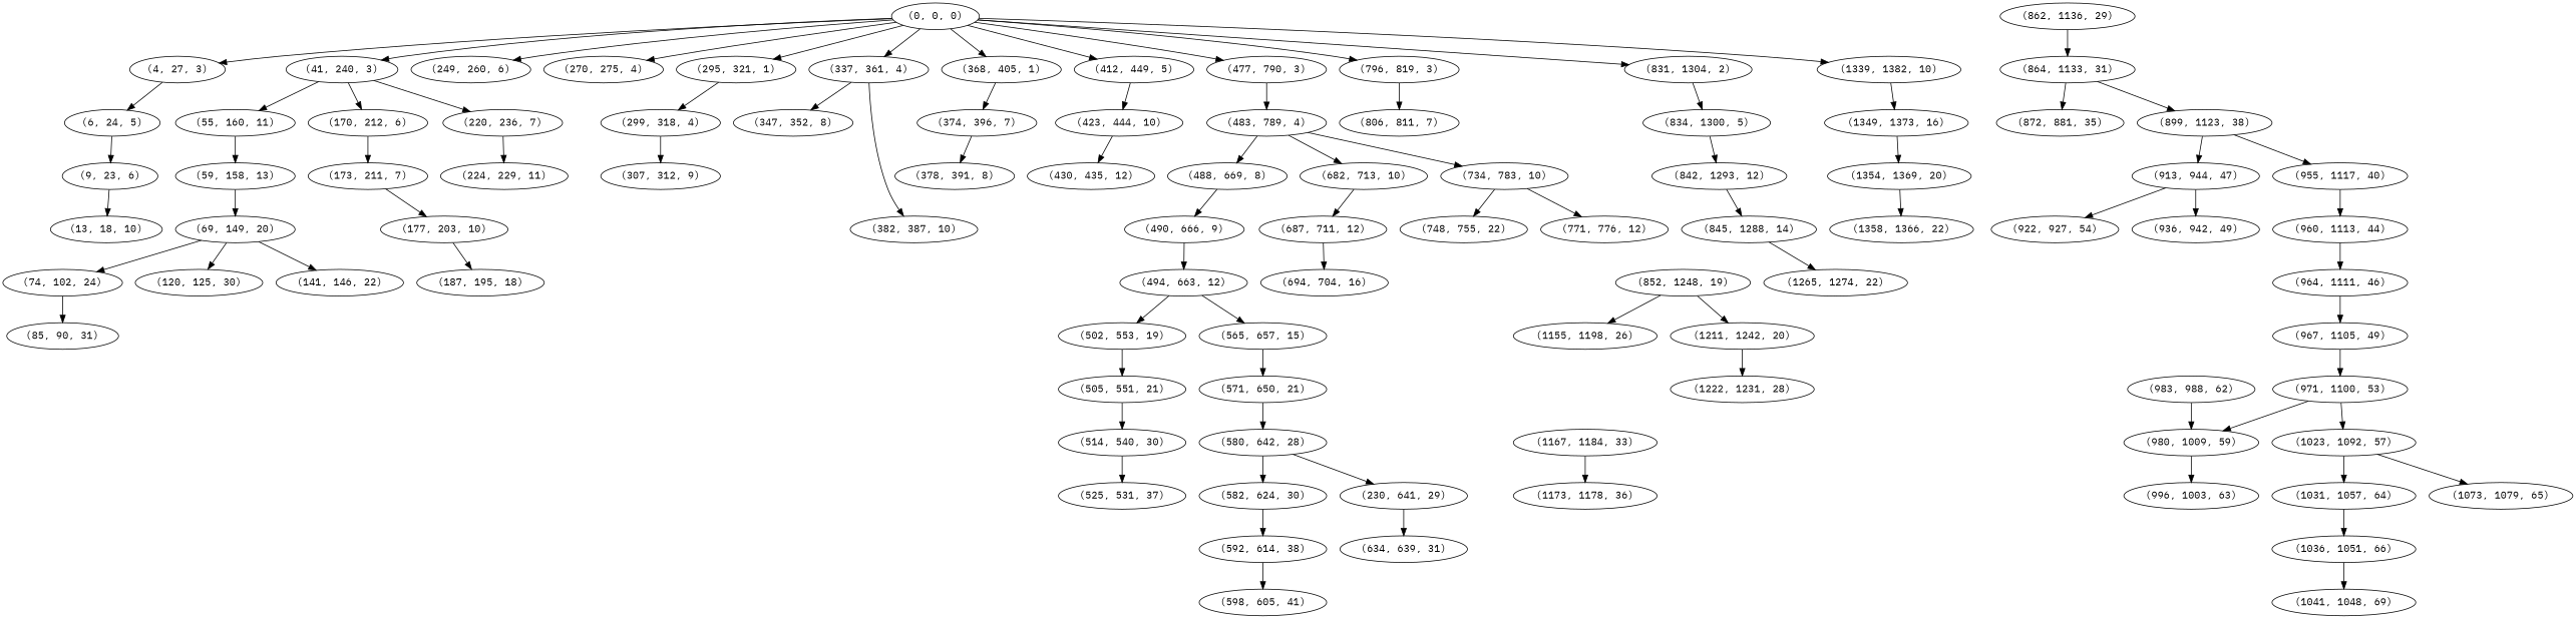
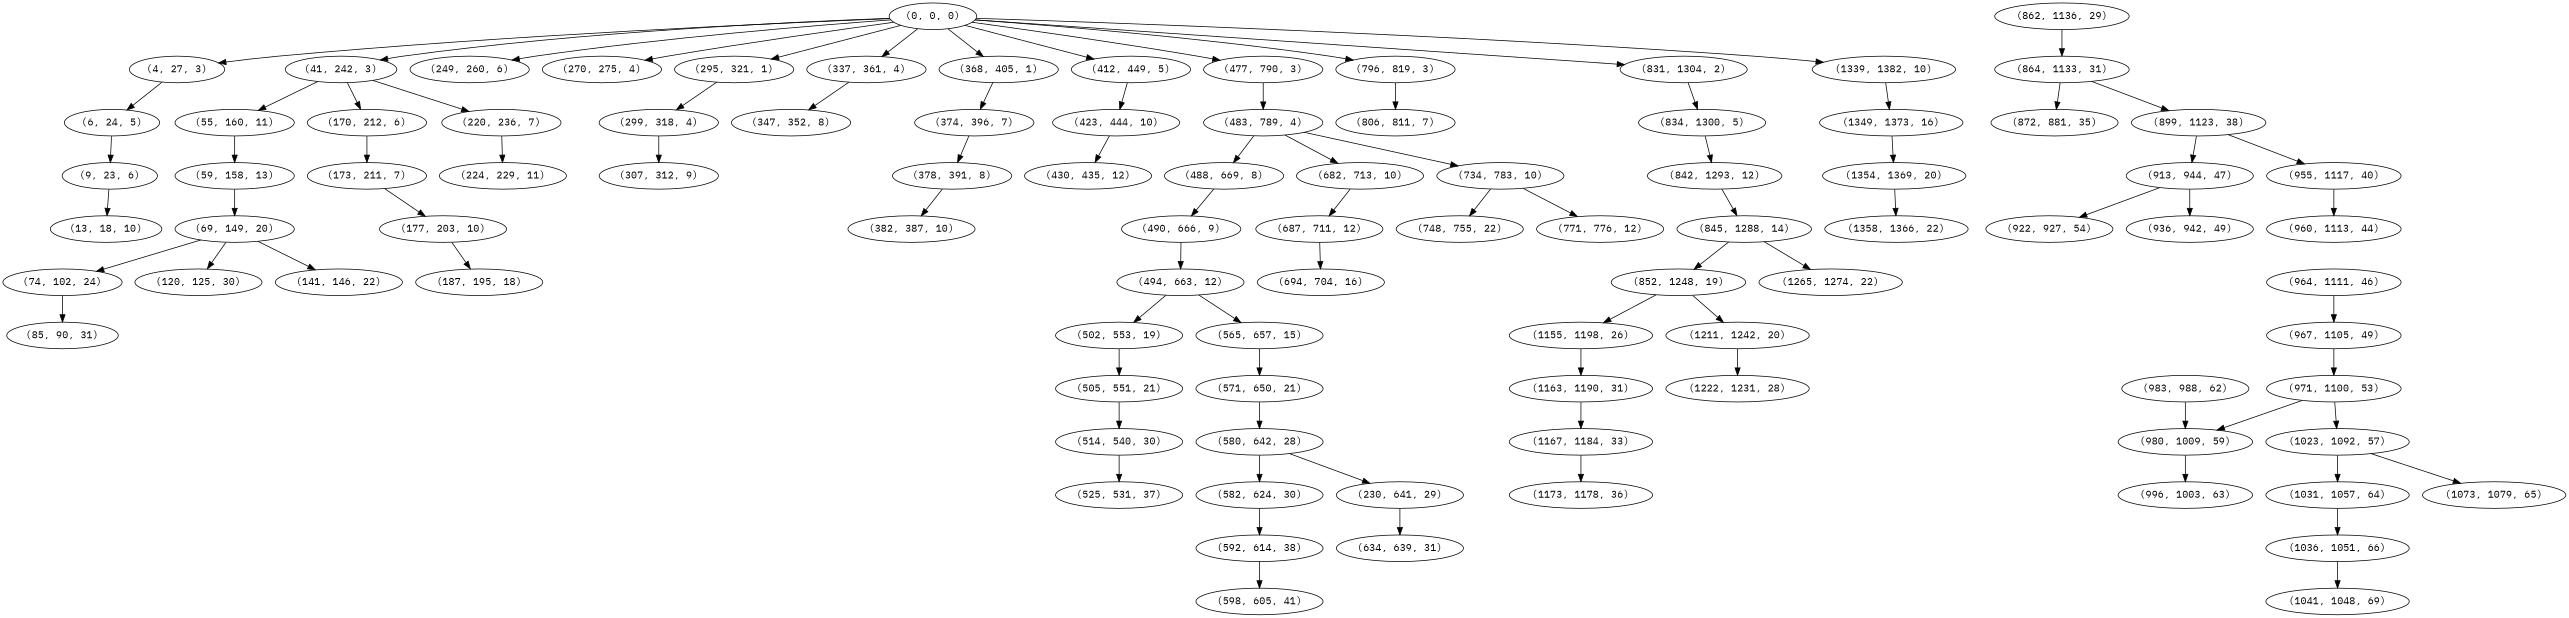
  digraph {
    fontname="IBM Plex Mono"
    node [fontname="IBM Plex Mono"]
    edge [fontname="IBM Plex Mono"]
    "(0, 0, 0)"
    "(4, 27, 3)"
-   "(41, 240, 3)"
+   "(41, 240, 3)" [label="(41, 242, 3)"]
    "(249, 260, 6)"
    "(270, 275, 4)"
    "(295, 321, 1)"
    "(337, 361, 4)"
    "(368, 405, 1)"
    "(412, 449, 5)"
    "(477, 790, 3)"
    "(796, 819, 3)"
    "(831, 1304, 2)"
    "(1339, 1382, 10)"
    "(6, 24, 5)"
    "(55, 160, 11)"
    "(170, 212, 6)"
    "(220, 236, 7)"
    "(299, 318, 4)"
    "(347, 352, 8)"
    "(374, 396, 7)"
    "(423, 444, 10)"
    "(483, 789, 4)"
    "(806, 811, 7)"
    "(834, 1300, 5)"
    "(1349, 1373, 16)"
    "(9, 23, 6)"
    "(13, 18, 10)"
    "(59, 158, 13)"
    "(173, 211, 7)"
    "(224, 229, 11)"
    "(69, 149, 20)"
    "(74, 102, 24)"
    "(120, 125, 30)"
    "(141, 146, 22)"
    "(85, 90, 31)"
    "(177, 203, 10)"
    "(187, 195, 18)"
    "(307, 312, 9)"
    "(378, 391, 8)"
    "(382, 387, 10)"
    "(430, 435, 12)"
    "(488, 669, 8)"
    "(682, 713, 10)"
    "(734, 783, 10)"
    "(490, 666, 9)"
    "(687, 711, 12)"
    "(748, 755, 22)"
    "(771, 776, 12)"
    "(494, 663, 12)"
    "(502, 553, 19)"
    "(565, 657, 15)"
    "(505, 551, 21)"
    "(571, 650, 21)"
    "(514, 540, 30)"
    "(525, 531, 37)"
    "(580, 642, 28)"
    "(582, 624, 30)"
    n58 [label="(230, 641, 29)"]
    "(592, 614, 38)"
    "(634, 639, 31)"
    "(598, 605, 41)"
    "(694, 704, 16)"
    "(842, 1293, 12)"
    "(845, 1288, 14)"
    "(852, 1248, 19)"
    "(1265, 1274, 22)"
    "(1155, 1198, 26)"
    "(1211, 1242, 20)"
    "(862, 1136, 29)"
    "(864, 1133, 31)"
+   "(1163, 1190, 31)"
    "(1222, 1231, 28)"
    "(872, 881, 35)"
    "(899, 1123, 38)"
    "(913, 944, 47)"
    "(955, 1117, 40)"
    "(922, 927, 54)"
    "(936, 942, 49)"
    "(960, 1113, 44)"
    "(964, 1111, 46)"
    "(967, 1105, 49)"
    "(971, 1100, 53)"
    "(980, 1009, 59)"
    "(1023, 1092, 57)"
    "(996, 1003, 63)"
    "(1031, 1057, 64)"
    "(1073, 1079, 65)"
    "(983, 988, 62)"
    "(1036, 1051, 66)"
    "(1041, 1048, 69)"
    "(1167, 1184, 33)"
    "(1173, 1178, 36)"
    "(1354, 1369, 20)"
    "(1358, 1366, 22)"
    "(0, 0, 0)" -> "(4, 27, 3)"
    "(0, 0, 0)" -> "(41, 240, 3)"
    "(0, 0, 0)" -> "(249, 260, 6)"
    "(0, 0, 0)" -> "(270, 275, 4)"
    "(0, 0, 0)" -> "(295, 321, 1)"
    "(0, 0, 0)" -> "(337, 361, 4)"
    "(0, 0, 0)" -> "(368, 405, 1)"
    "(0, 0, 0)" -> "(412, 449, 5)"
    "(0, 0, 0)" -> "(477, 790, 3)"
    "(0, 0, 0)" -> "(796, 819, 3)"
    "(0, 0, 0)" -> "(831, 1304, 2)"
    "(0, 0, 0)" -> "(1339, 1382, 10)"
    "(4, 27, 3)" -> "(6, 24, 5)"
    "(41, 240, 3)" -> "(55, 160, 11)"
    "(41, 240, 3)" -> "(170, 212, 6)"
    "(41, 240, 3)" -> "(220, 236, 7)"
    "(295, 321, 1)" -> "(299, 318, 4)"
    "(337, 361, 4)" -> "(347, 352, 8)"
    "(368, 405, 1)" -> "(374, 396, 7)"
    "(412, 449, 5)" -> "(423, 444, 10)"
    "(477, 790, 3)" -> "(483, 789, 4)"
    "(796, 819, 3)" -> "(806, 811, 7)"
    "(831, 1304, 2)" -> "(834, 1300, 5)"
    "(1339, 1382, 10)" -> "(1349, 1373, 16)"
    "(6, 24, 5)" -> "(9, 23, 6)"
    "(55, 160, 11)" -> "(59, 158, 13)"
    "(170, 212, 6)" -> "(173, 211, 7)"
    "(220, 236, 7)" -> "(224, 229, 11)"
    "(299, 318, 4)" -> "(307, 312, 9)"
    "(374, 396, 7)" -> "(378, 391, 8)"
    "(423, 444, 10)" -> "(430, 435, 12)"
    "(483, 789, 4)" -> "(488, 669, 8)"
    "(483, 789, 4)" -> "(682, 713, 10)"
    "(483, 789, 4)" -> "(734, 783, 10)"
    "(834, 1300, 5)" -> "(842, 1293, 12)"
    "(1349, 1373, 16)" -> "(1354, 1369, 20)"
    "(9, 23, 6)" -> "(13, 18, 10)"
    "(59, 158, 13)" -> "(69, 149, 20)"
    "(173, 211, 7)" -> "(177, 203, 10)"
    "(69, 149, 20)" -> "(74, 102, 24)"
    "(69, 149, 20)" -> "(120, 125, 30)"
    "(69, 149, 20)" -> "(141, 146, 22)"
    "(74, 102, 24)" -> "(85, 90, 31)"
    "(177, 203, 10)" -> "(187, 195, 18)"
-   "(337, 361, 4)" -> "(382, 387, 10)"
+   "(378, 391, 8)" -> "(382, 387, 10)"
    "(488, 669, 8)" -> "(490, 666, 9)"
    "(682, 713, 10)" -> "(687, 711, 12)"
    "(734, 783, 10)" -> "(748, 755, 22)"
    "(734, 783, 10)" -> "(771, 776, 12)"
    "(490, 666, 9)" -> "(494, 663, 12)"
    "(687, 711, 12)" -> "(694, 704, 16)"
    "(494, 663, 12)" -> "(502, 553, 19)"
    "(494, 663, 12)" -> "(565, 657, 15)"
    "(502, 553, 19)" -> "(505, 551, 21)"
    "(565, 657, 15)" -> "(571, 650, 21)"
    "(505, 551, 21)" -> "(514, 540, 30)"
    "(571, 650, 21)" -> "(580, 642, 28)"
    "(514, 540, 30)" -> "(525, 531, 37)"
    "(580, 642, 28)" -> "(582, 624, 30)"
    "(580, 642, 28)" -> n58
    "(582, 624, 30)" -> "(592, 614, 38)"
    n58 -> "(634, 639, 31)"
    "(592, 614, 38)" -> "(598, 605, 41)"
    "(842, 1293, 12)" -> "(845, 1288, 14)"
+   "(845, 1288, 14)" -> "(852, 1248, 19)"
    "(845, 1288, 14)" -> "(1265, 1274, 22)"
    "(852, 1248, 19)" -> "(1155, 1198, 26)"
    "(852, 1248, 19)" -> "(1211, 1242, 20)"
+   "(1155, 1198, 26)" -> "(1163, 1190, 31)"
    "(1211, 1242, 20)" -> "(1222, 1231, 28)"
    "(862, 1136, 29)" -> "(864, 1133, 31)"
    "(864, 1133, 31)" -> "(872, 881, 35)"
    "(864, 1133, 31)" -> "(899, 1123, 38)"
+   "(1163, 1190, 31)" -> "(1167, 1184, 33)"
    "(899, 1123, 38)" -> "(913, 944, 47)"
    "(899, 1123, 38)" -> "(955, 1117, 40)"
    "(913, 944, 47)" -> "(922, 927, 54)"
    "(913, 944, 47)" -> "(936, 942, 49)"
    "(955, 1117, 40)" -> "(960, 1113, 44)"
-   "(960, 1113, 44)" -> "(964, 1111, 46)"
    "(964, 1111, 46)" -> "(967, 1105, 49)"
    "(967, 1105, 49)" -> "(971, 1100, 53)"
    "(971, 1100, 53)" -> "(980, 1009, 59)"
    "(971, 1100, 53)" -> "(1023, 1092, 57)"
    "(980, 1009, 59)" -> "(996, 1003, 63)"
    "(1023, 1092, 57)" -> "(1031, 1057, 64)"
    "(1023, 1092, 57)" -> "(1073, 1079, 65)"
    "(1031, 1057, 64)" -> "(1036, 1051, 66)"
    "(983, 988, 62)" -> "(980, 1009, 59)"
    "(1036, 1051, 66)" -> "(1041, 1048, 69)"
    "(1167, 1184, 33)" -> "(1173, 1178, 36)"
    "(1354, 1369, 20)" -> "(1358, 1366, 22)"
  }
